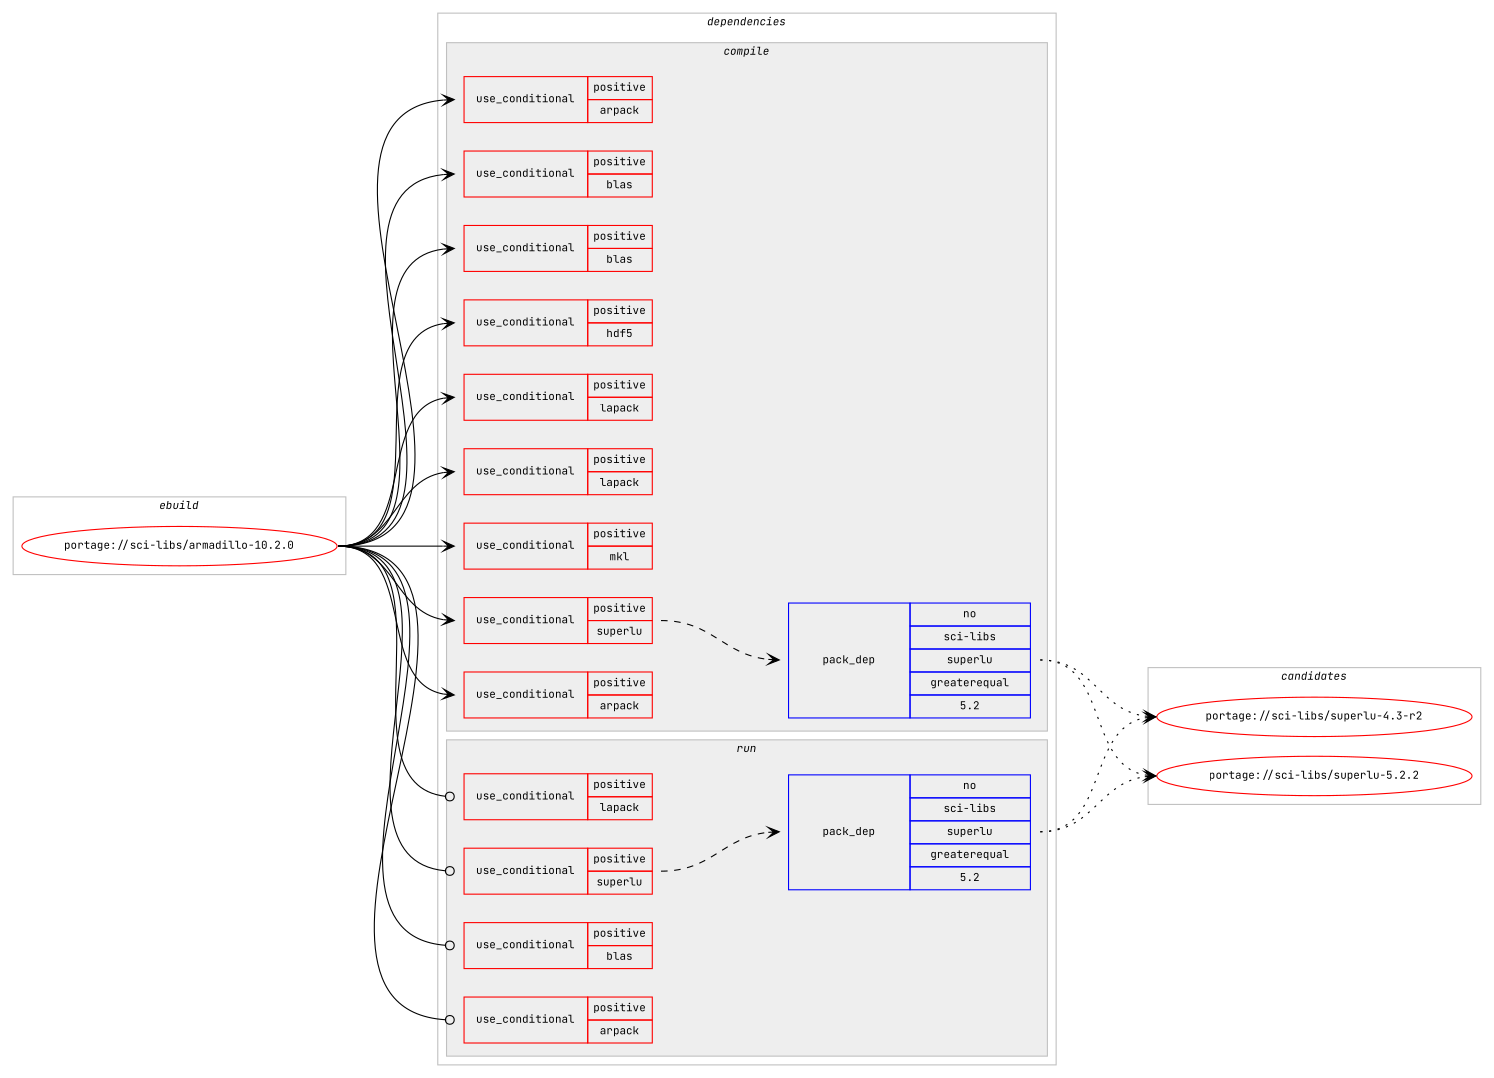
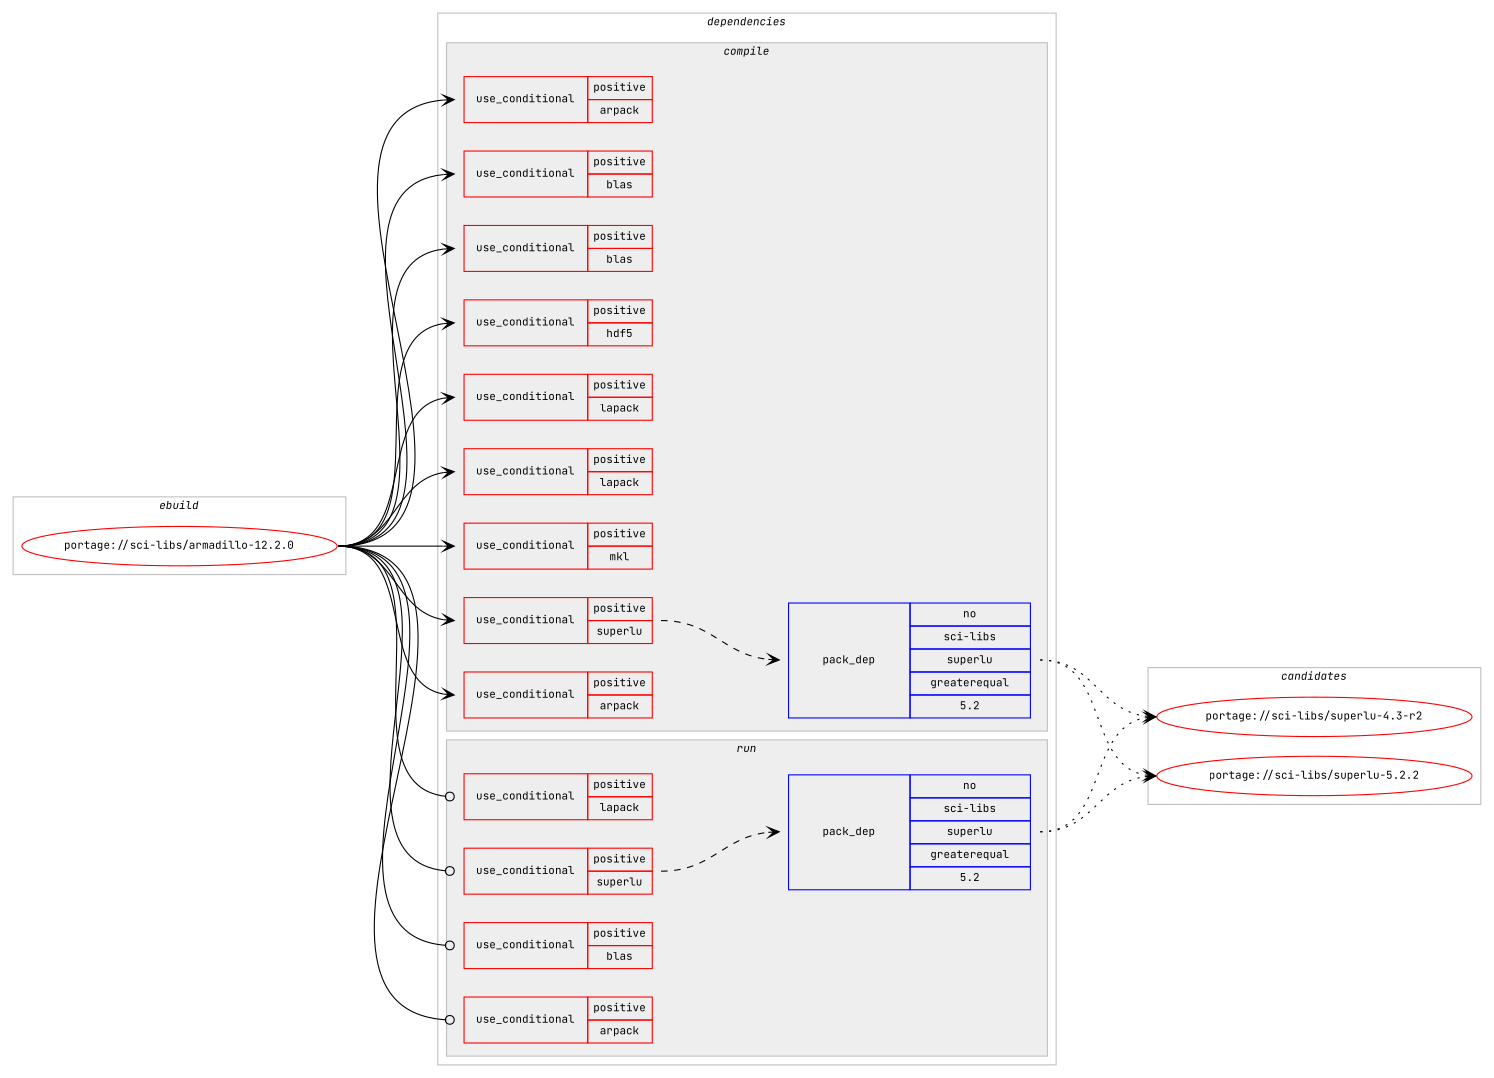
  digraph {
    compound=true
    concentrate=true
    fontname="JetBrains Mono"
    fontsize=10
    newrank=true
    rankdir=LR
    ranksep=1.5
    node [color=red fontname="JetBrains Mono" fontsize=10 shape=none]
    edge [arrowhead=vee headport=w style=solid tailport=e weight=20 fontname="JetBrains Mono"]
-   n1 [label="portage://sci-libs/armadillo-10.2.0" width=4 shape=""]
+   n1 [label="portage://sci-libs/armadillo-12.2.0" width=4 shape=""]
    n2 [label=<<TABLE BORDER="0" CELLBORDER="1" CELLSPACING="0" CELLPADDING="4"><TR><TD ROWSPAN="3" CELLPADDING="10">use_conditional</TD></TR><TR><TD>positive</TD></TR><TR><TD>arpack</TD></TR></TABLE>>]
    n3 [label=<<TABLE BORDER="0" CELLBORDER="1" CELLSPACING="0" CELLPADDING="4"><TR><TD ROWSPAN="3" CELLPADDING="10">use_conditional</TD></TR><TR><TD>positive</TD></TR><TR><TD>arpack</TD></TR></TABLE>>]
    n4 [label=<<TABLE BORDER="0" CELLBORDER="1" CELLSPACING="0" CELLPADDING="4"><TR><TD ROWSPAN="3" CELLPADDING="10">use_conditional</TD></TR><TR><TD>positive</TD></TR><TR><TD>blas</TD></TR></TABLE>>]
    n5 [label=<<TABLE BORDER="0" CELLBORDER="1" CELLSPACING="0" CELLPADDING="4"><TR><TD ROWSPAN="3" CELLPADDING="10">use_conditional</TD></TR><TR><TD>positive</TD></TR><TR><TD>blas</TD></TR></TABLE>>]
    n6 [label=<<TABLE BORDER="0" CELLBORDER="1" CELLSPACING="0" CELLPADDING="4"><TR><TD ROWSPAN="3" CELLPADDING="10">use_conditional</TD></TR><TR><TD>positive</TD></TR><TR><TD>hdf5</TD></TR></TABLE>>]
    n7 [label=<<TABLE BORDER="0" CELLBORDER="1" CELLSPACING="0" CELLPADDING="4"><TR><TD ROWSPAN="3" CELLPADDING="10">use_conditional</TD></TR><TR><TD>positive</TD></TR><TR><TD>lapack</TD></TR></TABLE>>]
    n8 [label=<<TABLE BORDER="0" CELLBORDER="1" CELLSPACING="0" CELLPADDING="4"><TR><TD ROWSPAN="3" CELLPADDING="10">use_conditional</TD></TR><TR><TD>positive</TD></TR><TR><TD>lapack</TD></TR></TABLE>>]
    n9 [label=<<TABLE BORDER="0" CELLBORDER="1" CELLSPACING="0" CELLPADDING="4"><TR><TD ROWSPAN="3" CELLPADDING="10">use_conditional</TD></TR><TR><TD>positive</TD></TR><TR><TD>mkl</TD></TR></TABLE>>]
    n10 [color=blue label=<<TABLE BORDER="0" CELLBORDER="1" CELLSPACING="0" CELLPADDING="4" WIDTH="220"><TR><TD ROWSPAN="6" CELLPADDING="30">pack_dep</TD></TR><TR><TD WIDTH="110">no</TD></TR><TR><TD>sci-libs</TD></TR><TR><TD>superlu</TD></TR><TR><TD>greaterequal</TD></TR><TR><TD>5.2</TD></TR></TABLE>>]
    n11 [label=<<TABLE BORDER="0" CELLBORDER="1" CELLSPACING="0" CELLPADDING="4"><TR><TD ROWSPAN="3" CELLPADDING="10">use_conditional</TD></TR><TR><TD>positive</TD></TR><TR><TD>superlu</TD></TR></TABLE>>]
    n12 [label=<<TABLE BORDER="0" CELLBORDER="1" CELLSPACING="0" CELLPADDING="4"><TR><TD ROWSPAN="3" CELLPADDING="10">use_conditional</TD></TR><TR><TD>positive</TD></TR><TR><TD>blas</TD></TR></TABLE>>]
    n13 [label=<<TABLE BORDER="0" CELLBORDER="1" CELLSPACING="0" CELLPADDING="4"><TR><TD ROWSPAN="3" CELLPADDING="10">use_conditional</TD></TR><TR><TD>positive</TD></TR><TR><TD>arpack</TD></TR></TABLE>>]
    n14 [label=<<TABLE BORDER="0" CELLBORDER="1" CELLSPACING="0" CELLPADDING="4"><TR><TD ROWSPAN="3" CELLPADDING="10">use_conditional</TD></TR><TR><TD>positive</TD></TR><TR><TD>lapack</TD></TR></TABLE>>]
    n15 [color=blue label=<<TABLE BORDER="0" CELLBORDER="1" CELLSPACING="0" CELLPADDING="4" WIDTH="220"><TR><TD ROWSPAN="6" CELLPADDING="30">pack_dep</TD></TR><TR><TD WIDTH="110">no</TD></TR><TR><TD>sci-libs</TD></TR><TR><TD>superlu</TD></TR><TR><TD>greaterequal</TD></TR><TR><TD>5.2</TD></TR></TABLE>>]
    n16 [label=<<TABLE BORDER="0" CELLBORDER="1" CELLSPACING="0" CELLPADDING="4"><TR><TD ROWSPAN="3" CELLPADDING="10">use_conditional</TD></TR><TR><TD>positive</TD></TR><TR><TD>superlu</TD></TR></TABLE>>]
    n17 [label="portage://sci-libs/superlu-4.3-r2" width=4 shape=""]
    n18 [label="portage://sci-libs/superlu-5.2.2" width=4 shape=""]
    subgraph cluster_1 {
      color=gray
      label=<<i>ebuild</i>>
      rank=same
      n1
    }
    subgraph cluster_2 {
      color=gray
      label=<<i>dependencies</i>>
      subgraph cluster_3 {
        color=gray
        fillcolor="#eeeeee"
        label=<<i>compile</i>>
        style=filled
        subgraph sub_4 {
          color=gray
          fillcolor="#eeeeee"
          label=<<i>compile</i>>
          style=filled
          n2
        }
        subgraph sub_5 {
          color=gray
          fillcolor="#eeeeee"
          label=<<i>compile</i>>
          style=filled
          n3
        }
        subgraph sub_6 {
          color=gray
          fillcolor="#eeeeee"
          label=<<i>compile</i>>
          style=filled
          n4
        }
        subgraph sub_7 {
          color=gray
          fillcolor="#eeeeee"
          label=<<i>compile</i>>
          style=filled
          n5
        }
        subgraph sub_8 {
          color=gray
          fillcolor="#eeeeee"
          label=<<i>compile</i>>
          style=filled
          n6
        }
        subgraph sub_9 {
          color=gray
          fillcolor="#eeeeee"
          label=<<i>compile</i>>
          style=filled
          n7
        }
        subgraph sub_10 {
          color=gray
          fillcolor="#eeeeee"
          label=<<i>compile</i>>
          style=filled
          n8
        }
        subgraph sub_11 {
          color=gray
          fillcolor="#eeeeee"
          label=<<i>compile</i>>
          style=filled
          n9
        }
        subgraph sub_12 {
          color=gray
          fillcolor="#eeeeee"
          label=<<i>compile</i>>
          style=filled
          n11
          subgraph sub_13 {
            color=gray
            fillcolor="#eeeeee"
            label=<<i>compile</i>>
            style=filled
            n10
          }
        }
      }
      subgraph cluster_14 {
        color=gray
        fillcolor="#eeeeee"
        label=<<i>compile and run</i>>
        style=filled
      }
      subgraph cluster_15 {
        color=gray
        fillcolor="#eeeeee"
        label=<<i>run</i>>
        style=filled
        subgraph sub_16 {
          color=gray
          fillcolor="#eeeeee"
          label=<<i>run</i>>
          style=filled
          n12
        }
        subgraph sub_17 {
          color=gray
          fillcolor="#eeeeee"
          label=<<i>run</i>>
          style=filled
          n13
        }
        subgraph sub_18 {
          color=gray
          fillcolor="#eeeeee"
          label=<<i>run</i>>
          style=filled
          n14
        }
        subgraph sub_19 {
          color=gray
          fillcolor="#eeeeee"
          label=<<i>run</i>>
          style=filled
          n16
          subgraph sub_20 {
            color=gray
            fillcolor="#eeeeee"
            label=<<i>run</i>>
            style=filled
            n15
          }
        }
      }
    }
    subgraph cluster_21 {
      color=gray
      label=<<i>candidates</i>>
      rank=same
      subgraph sub_22 {
        color=black
        label=<<i>candidates</i>>
        nodesep=1
        rank=same
        n17
        n18
      }
      subgraph sub_23 {
        color=black
        label=<<i>candidates</i>>
        nodesep=1
        rank=same
        n17
        n18
      }
    }
    n1 -> n2
    n1 -> n3
    n1 -> n4
    n1 -> n5
    n1 -> n6
    n1 -> n7
    n1 -> n8
    n1 -> n9
    n1 -> n11
    n1 -> n12 [arrowhead=odot]
    n1 -> n13 [arrowhead=odot]
    n1 -> n14 [arrowhead=odot]
    n1 -> n16 [arrowhead=odot]
    n10 -> n17 [style=dotted weight=100]
    n10 -> n18 [style=dotted weight=100]
    n11 -> n10 [style=dashed]
    n15 -> n17 [style=dotted weight=100]
    n15 -> n18 [style=dotted weight=100]
    n16 -> n15 [style=dashed]
  }
